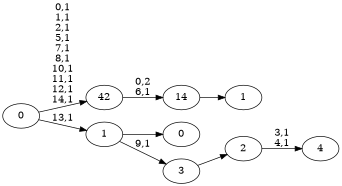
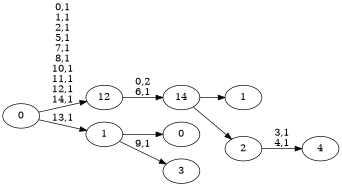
  digraph {
    rankdir=LR
    n1 [label=4]
    n2 [label=3]
    n3 [label=2]
    n4 [label=1]
    n5 [label=14]
-   12 [label=42]
+   12
    n7 [label=0]
    1
    0
    n3 -> n1 [label="3,1\n4,1"]
-   n2 -> n3
+   n5 -> n3
    n5 -> n4
    12 -> n5 [label="0,2\n6,1"]
    1 -> n2 [label="9,1"]
    1 -> n7
    0 -> 12 [label="0,1\n1,1\n2,1\n5,1\n7,1\n8,1\n10,1\n11,1\n12,1\n14,1"]
    0 -> 1 [label="13,1"]
  }
